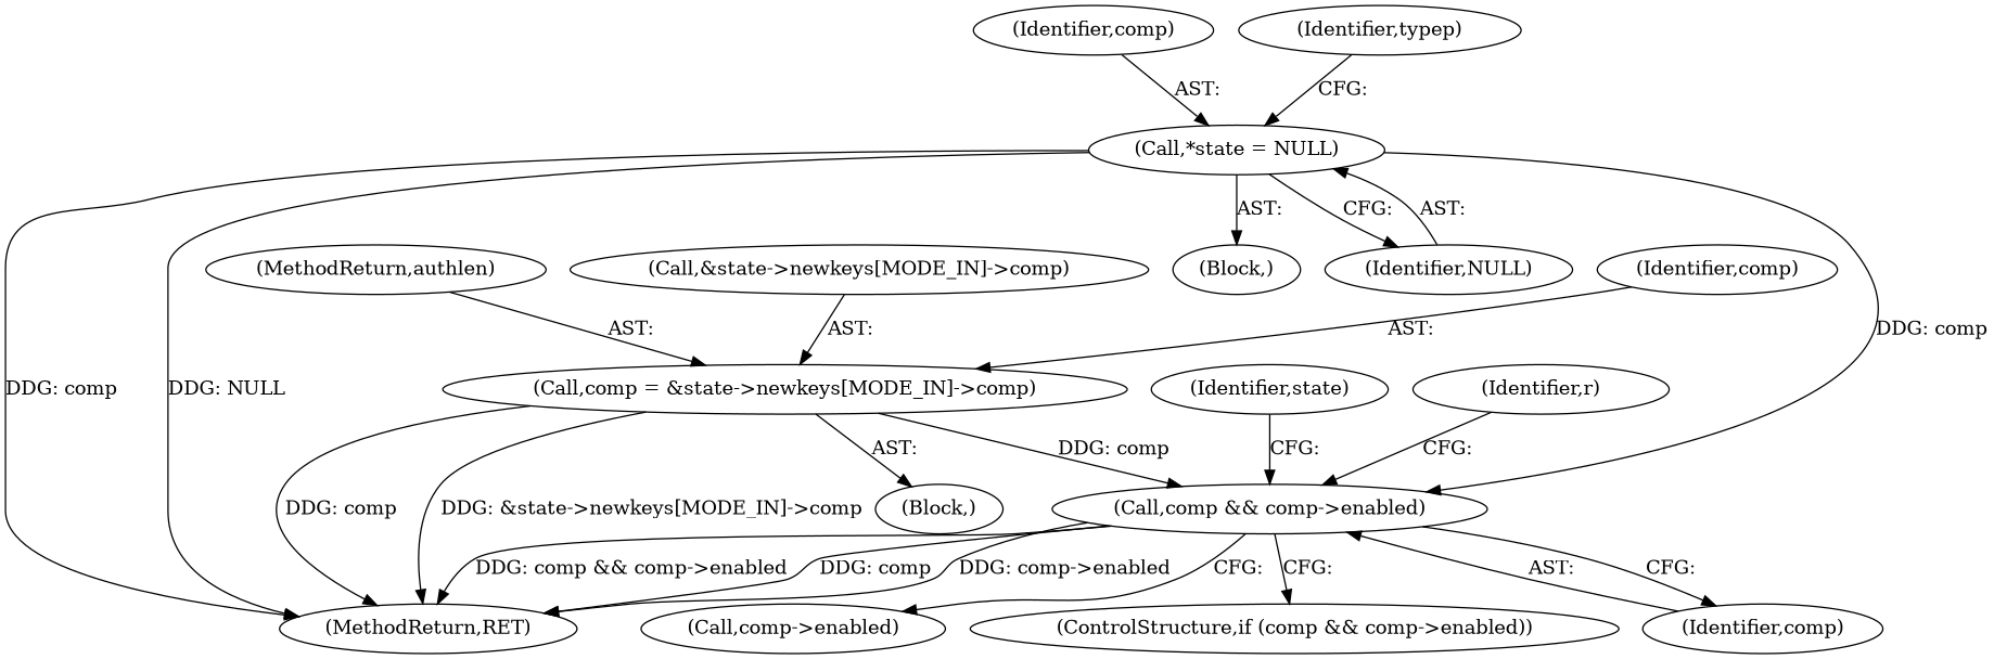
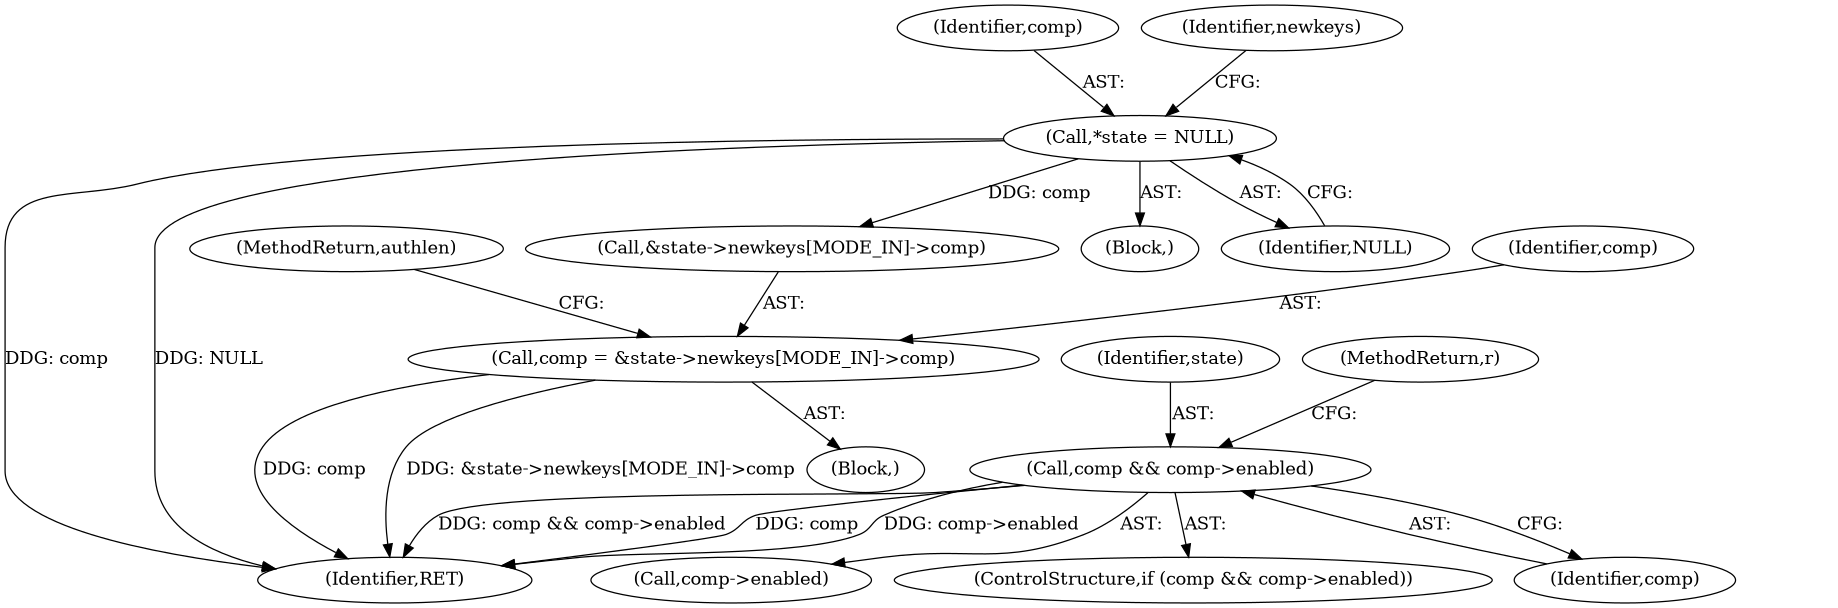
  digraph {
    n1 [label="(Call,comp && comp->enabled)"]
    n2 [label="(Call,comp->enabled)"]
    n3 [label="(ControlStructure,if (comp && comp->enabled))"]
-   n4 [label="(MethodReturn,RET)"]
+   n4 [label="(Identifier,RET)"]
    n5 [label="(Identifier,comp)"]
    n6 [label="(Call,comp = &state->newkeys[MODE_IN]->comp)"]
    n7 [label="(Block,)"]
    n8 [label="(Call,&state->newkeys[MODE_IN]->comp)"]
    n9 [label="(Call,*state = NULL)"]
    n10 [label="(Block,)"]
    n11 [label="(Identifier,NULL)"]
    n12 [label="(Identifier,state)"]
    n13 [label="(Identifier,comp)"]
-   n14 [label="(Identifier,typep)"]
+   n14 [label="(Identifier,newkeys)"]
    n15 [label="(Identifier,comp)"]
    n16 [label="(MethodReturn,authlen)"]
-   n17 [label="(Identifier,r)"]
-   n1 -> n2 [label="CFG: "]
-   n1 -> n3 [label="CFG: "]
+   n17 [label="(MethodReturn,r)"]
+   n1 -> n2 [label="AST: "]
+   n1 -> n3 [label="AST: "]
    n1 -> n4 [label="DDG: comp && comp->enabled"]
    n1 -> n4 [label="DDG: comp"]
    n1 -> n4 [label="DDG: comp->enabled"]
    n1 -> n5 [label="CFG: "]
    n5 -> n1 [label="AST: "]
-   n6 -> n1 [label="DDG: comp"]
    n6 -> n4 [label="DDG: comp"]
    n6 -> n4 [label="DDG: &state->newkeys[MODE_IN]->comp"]
    n6 -> n7 [label="AST: "]
    n8 -> n6 [label="AST: "]
-   n9 -> n1 [label="DDG: comp"]
+   n9 -> n8 [label="DDG: comp"]
    n9 -> n4 [label="DDG: comp"]
    n9 -> n4 [label="DDG: NULL"]
    n9 -> n10 [label="AST: "]
-   n9 -> n11 [label="CFG: "]
-   n11 -> n9 [label="AST: "]
-   n12 -> n1 [label="CFG: "]
+   n9 -> n11 [label="AST: "]
+   n11 -> n9 [label="CFG: "]
+   n12 -> n1 [label="AST: "]
    n13 -> n9 [label="AST: "]
    n14 -> n9 [label="CFG: "]
    n15 -> n6 [label="AST: "]
-   n16 -> n6 [label="AST: "]
+   n16 -> n6 [label="CFG: "]
    n17 -> n1 [label="CFG: "]
  }
